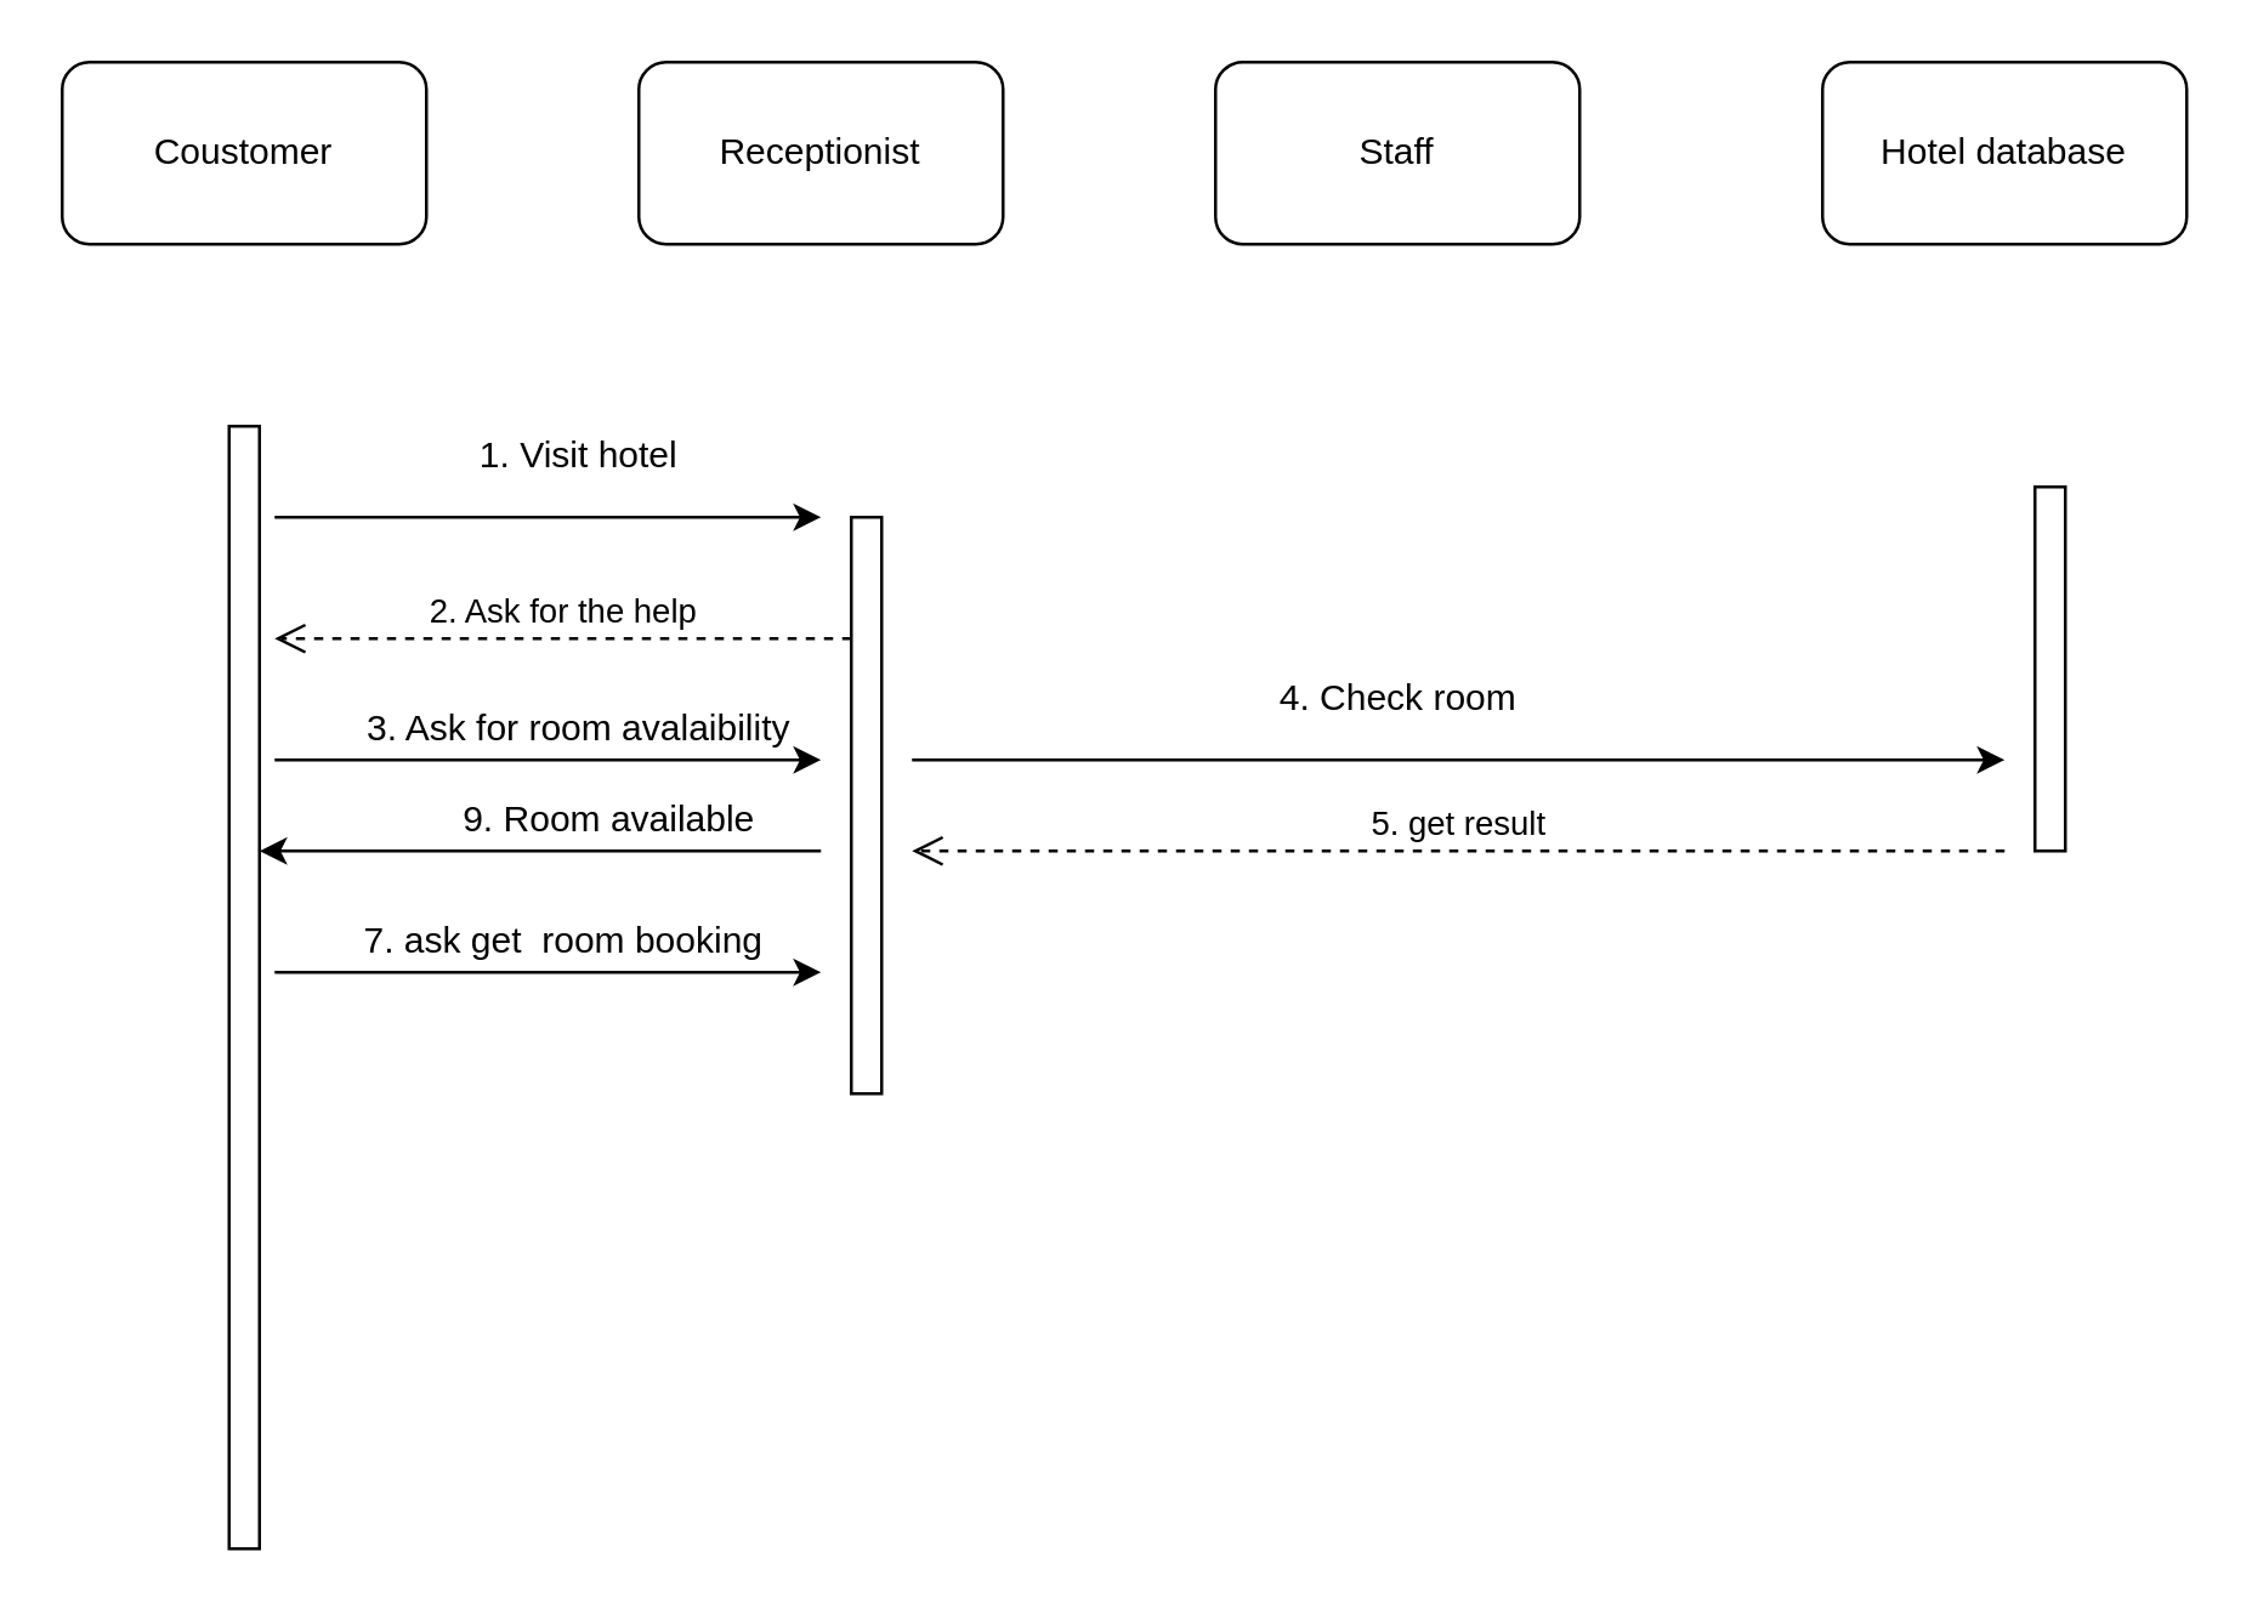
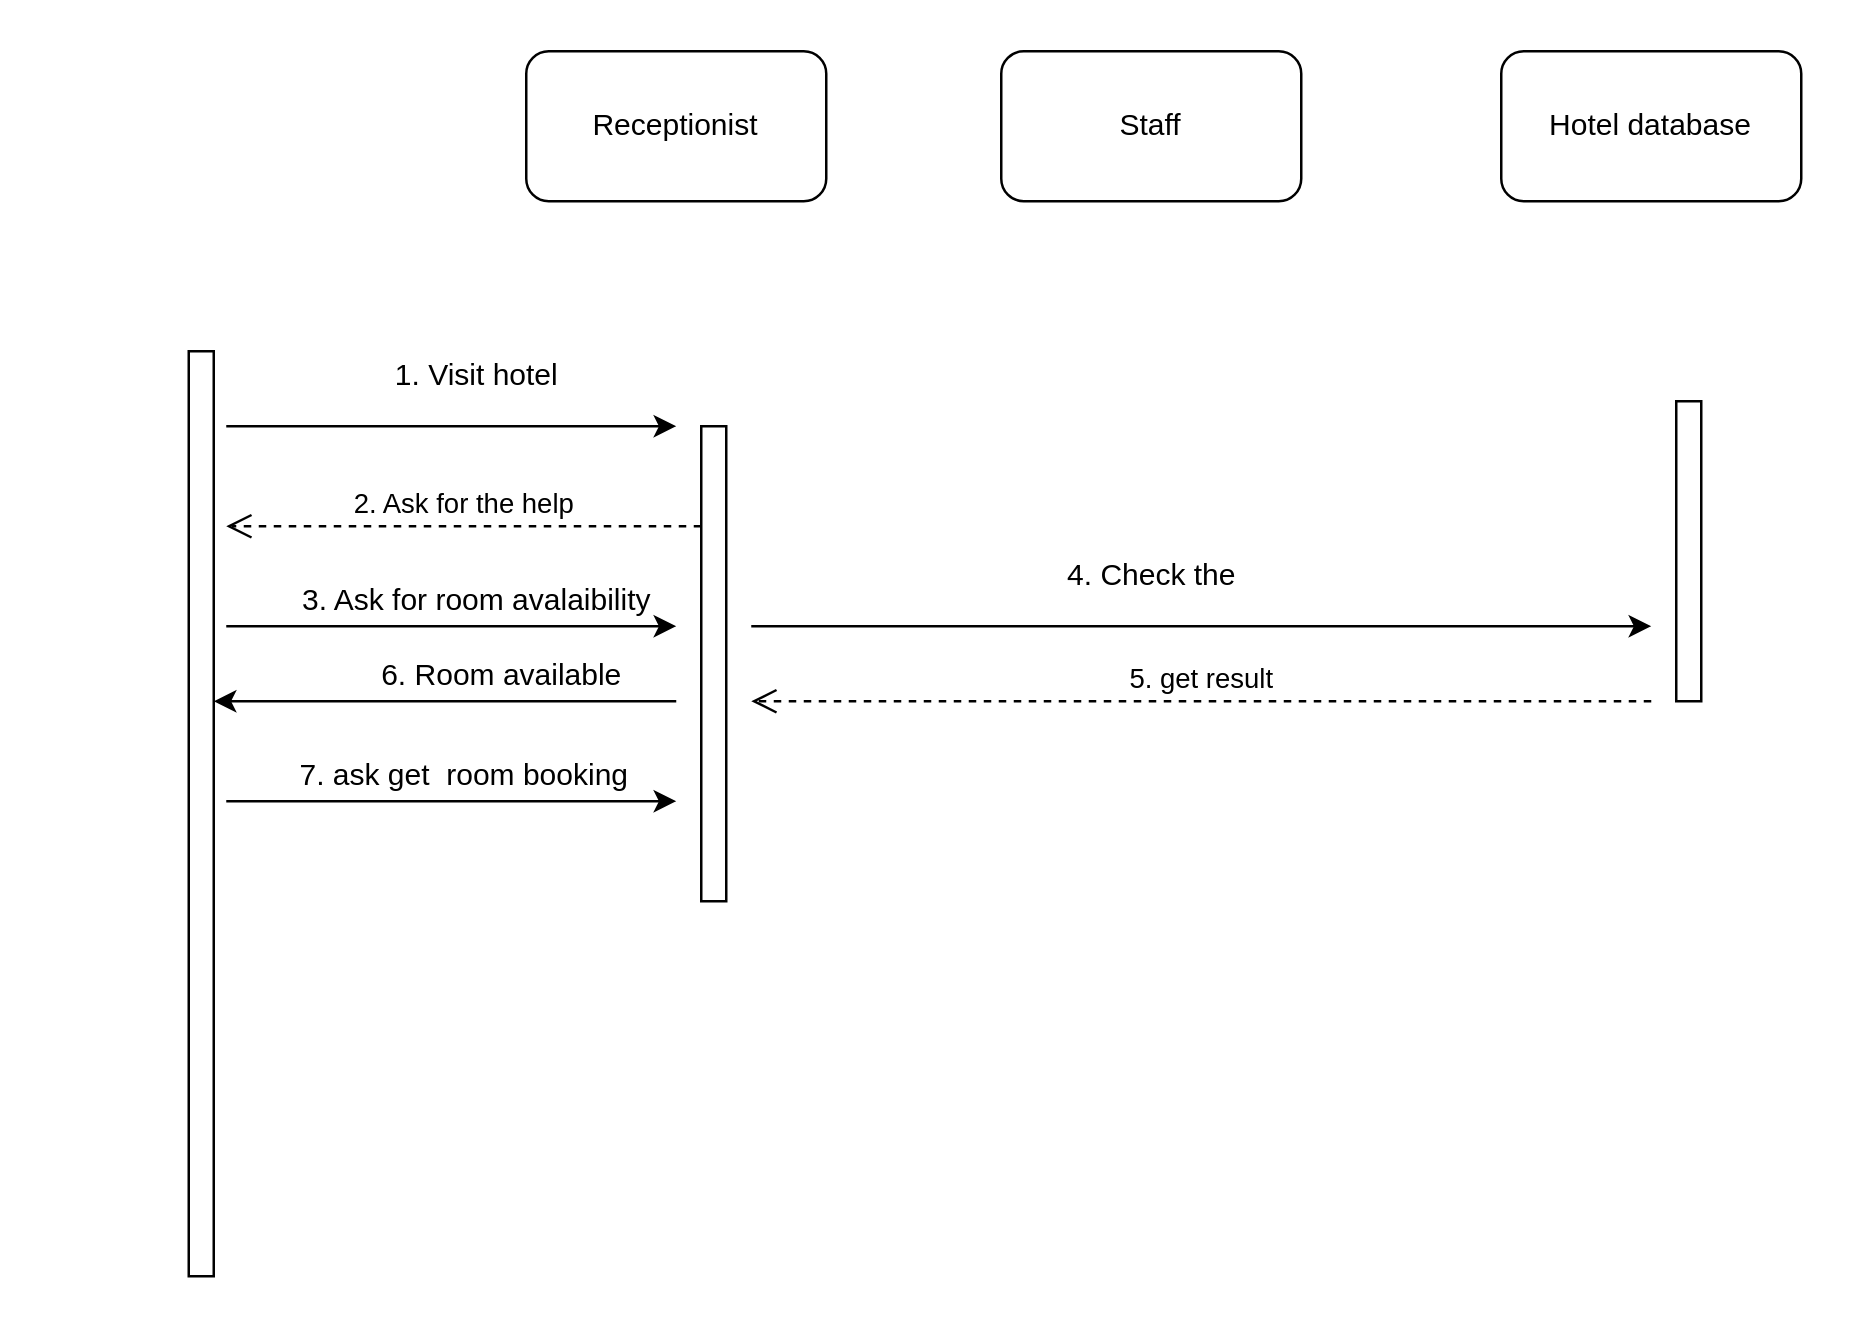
  <mxCell id="0" />
  <mxCell id="1" parent="0" />
  <mxCell id="2" value="Hotel database" style="rounded=1;whiteSpace=wrap;html=1;" parent="1" vertex="1"><mxGeometry x="600" y="20" width="120" height="60" as="geometry" /></mxCell>
  <mxCell id="3" value="Staff" style="rounded=1;whiteSpace=wrap;html=1;" parent="1" vertex="1"><mxGeometry x="400" y="20" width="120" height="60" as="geometry" /></mxCell>
  <mxCell id="4" value="Receptionist" style="rounded=1;whiteSpace=wrap;html=1;" parent="1" vertex="1"><mxGeometry x="210" y="20" width="120" height="60" as="geometry" /></mxCell>
- <mxCell id="5" value="Coustomer" style="rounded=1;whiteSpace=wrap;html=1;" parent="1" vertex="1"><mxGeometry y="20" width="120" height="60" as="geometry" x="20" /></mxCell>
  <mxCell id="6" value="" style="html=1;points=[];perimeter=orthogonalPerimeter;" parent="1" vertex="1"><mxGeometry x="75" y="140" width="10" height="370" as="geometry" /></mxCell>
  <mxCell id="7" value="" style="html=1;points=[];perimeter=orthogonalPerimeter;" parent="1" vertex="1"><mxGeometry x="280" y="170" width="10" height="190" as="geometry" /></mxCell>
  <mxCell id="8" value="" style="endArrow=classic;html=1;" parent="1" edge="1"><mxGeometry width="50" height="50" relative="1" as="geometry"><mxPoint x="90" y="170" as="sourcePoint" /><mxPoint x="270" y="170" as="targetPoint" /></mxGeometry></mxCell>
  <mxCell id="9" value="1. Visit hotel" style="text;html=1;align=center;verticalAlign=middle;resizable=0;points=[];autosize=1;strokeColor=none;" parent="1" vertex="1"><mxGeometry x="150" y="140" width="80" height="20" as="geometry" /></mxCell>
  <mxCell id="10" value="2. Ask for the help" style="html=1;verticalAlign=bottom;endArrow=open;dashed=1;endSize=8;" parent="1" edge="1"><mxGeometry relative="1" as="geometry"><mxPoint x="280" y="210" as="sourcePoint" /><mxPoint x="90" y="210" as="targetPoint" /></mxGeometry></mxCell>
  <mxCell id="11" value="" style="endArrow=classic;html=1;" parent="1" edge="1"><mxGeometry width="50" height="50" relative="1" as="geometry"><mxPoint x="90" y="250" as="sourcePoint" /><mxPoint x="270" y="250" as="targetPoint" /></mxGeometry></mxCell>
  <mxCell id="12" value="3. Ask for room avalaibility" style="text;html=1;align=center;verticalAlign=middle;resizable=0;points=[];autosize=1;strokeColor=none;" parent="1" vertex="1"><mxGeometry x="115" y="230" width="150" height="20" as="geometry" /></mxCell>
  <mxCell id="13" value="" style="html=1;points=[];perimeter=orthogonalPerimeter;" parent="1" vertex="1"><mxGeometry x="670" y="160" width="10" height="120" as="geometry" /></mxCell>
  <mxCell id="14" value="" style="endArrow=classic;html=1;" parent="1" edge="1"><mxGeometry width="50" height="50" relative="1" as="geometry"><mxPoint x="300" y="250" as="sourcePoint" /><mxPoint x="660" y="250" as="targetPoint" /></mxGeometry></mxCell>
- <mxCell id="15" value="4. Check room" style="text;html=1;align=center;verticalAlign=middle;resizable=0;points=[];autosize=1;strokeColor=none;" parent="1" vertex="1"><mxGeometry x="415" y="220" width="90" height="20" as="geometry" /></mxCell>
+ <mxCell id="15" value="4. Check the" style="text;html=1;align=center;verticalAlign=middle;resizable=0;points=[];autosize=1;strokeColor=none;" parent="1" vertex="1"><mxGeometry x="415" y="220" width="90" height="20" as="geometry" /></mxCell>
  <mxCell id="16" value="5. get result" style="html=1;verticalAlign=bottom;endArrow=open;dashed=1;endSize=8;" parent="1" edge="1"><mxGeometry relative="1" as="geometry"><mxPoint x="660" y="280" as="sourcePoint" /><mxPoint x="300" y="280" as="targetPoint" /></mxGeometry></mxCell>
  <mxCell id="17" value="" style="endArrow=classic;html=1;" parent="1" edge="1"><mxGeometry width="50" height="50" relative="1" as="geometry"><mxPoint x="270" y="280" as="sourcePoint" /><mxPoint x="85" y="280" as="targetPoint" /></mxGeometry></mxCell>
- <mxCell id="18" value="9. Room available" style="text;html=1;align=center;verticalAlign=middle;resizable=0;points=[];autosize=1;strokeColor=none;" parent="1" vertex="1"><mxGeometry x="145" y="260" width="110" height="20" as="geometry" /></mxCell>
+ <mxCell id="18" value="6. Room available" style="text;html=1;align=center;verticalAlign=middle;resizable=0;points=[];autosize=1;strokeColor=none;" parent="1" vertex="1"><mxGeometry x="145" y="260" width="110" height="20" as="geometry" /></mxCell>
  <mxCell id="19" value="" style="endArrow=classic;html=1;" parent="1" edge="1"><mxGeometry width="50" height="50" relative="1" as="geometry"><mxPoint x="90" y="320" as="sourcePoint" /><mxPoint x="270" y="320" as="targetPoint" /></mxGeometry></mxCell>
  <mxCell id="20" value="7. ask get&amp;nbsp; room booking" style="text;html=1;align=center;verticalAlign=middle;resizable=0;points=[];autosize=1;strokeColor=none;" parent="1" vertex="1"><mxGeometry x="115" y="300" width="140" height="20" as="geometry" /></mxCell>
